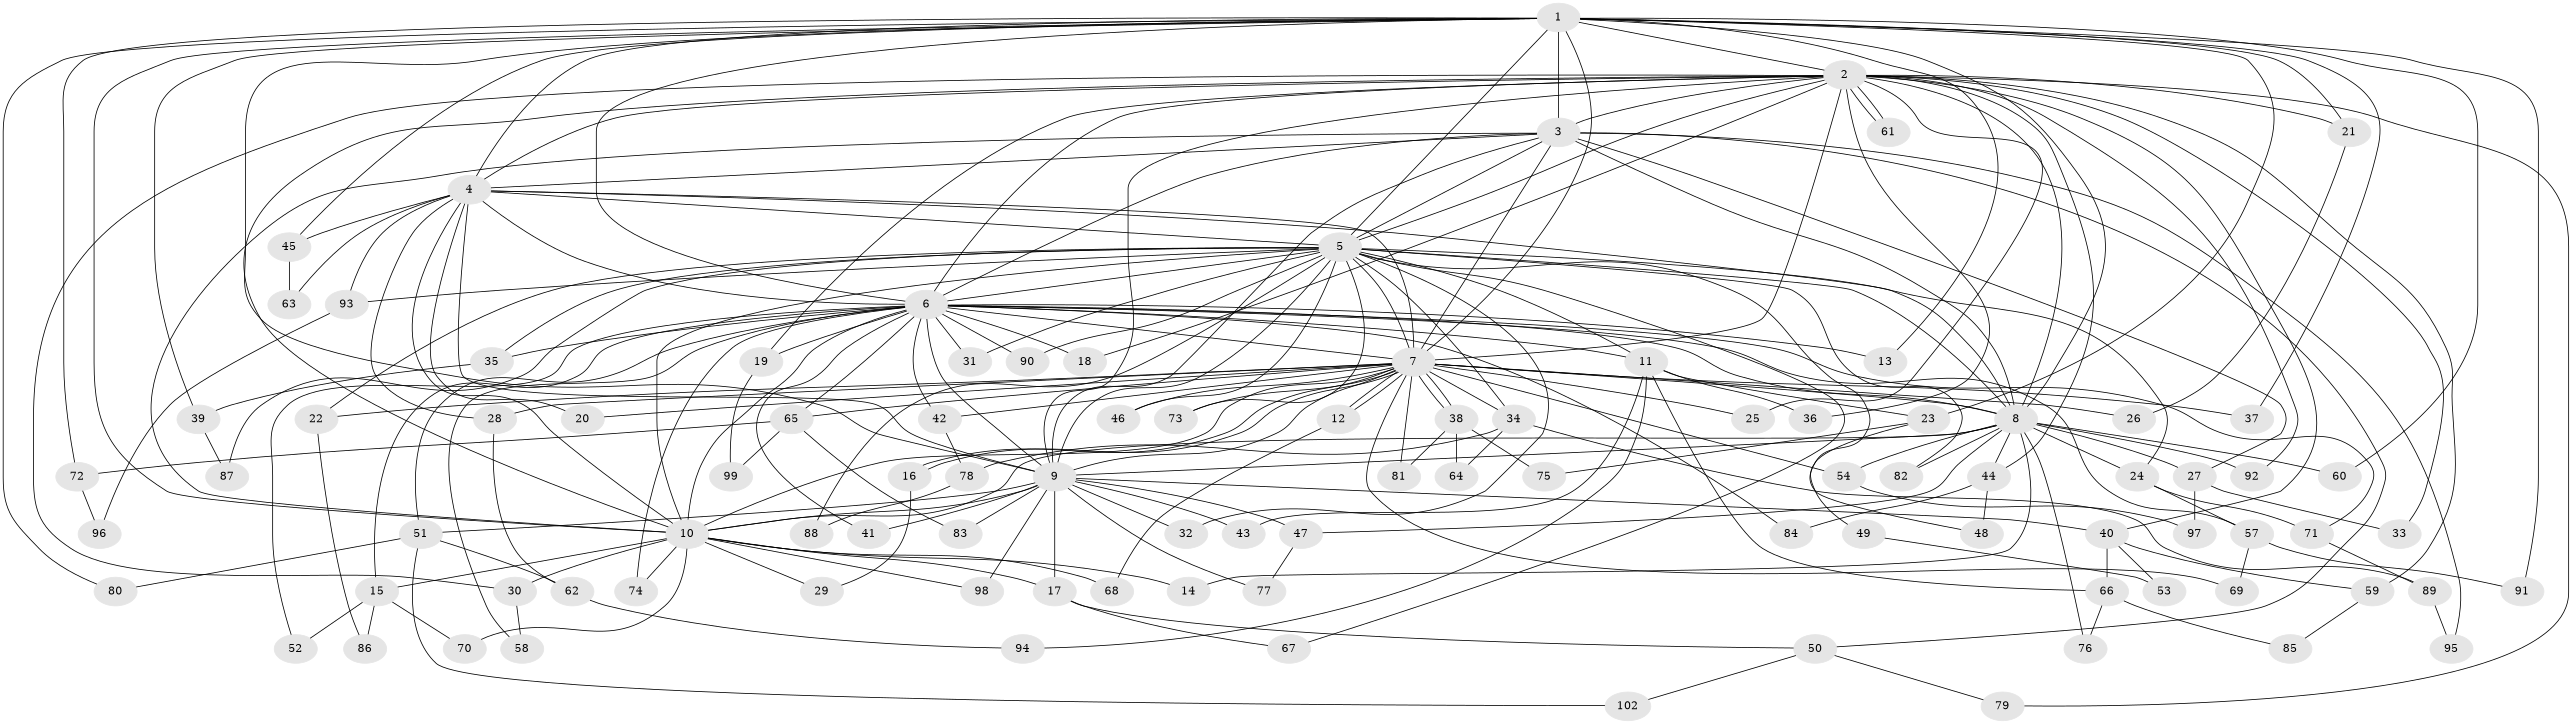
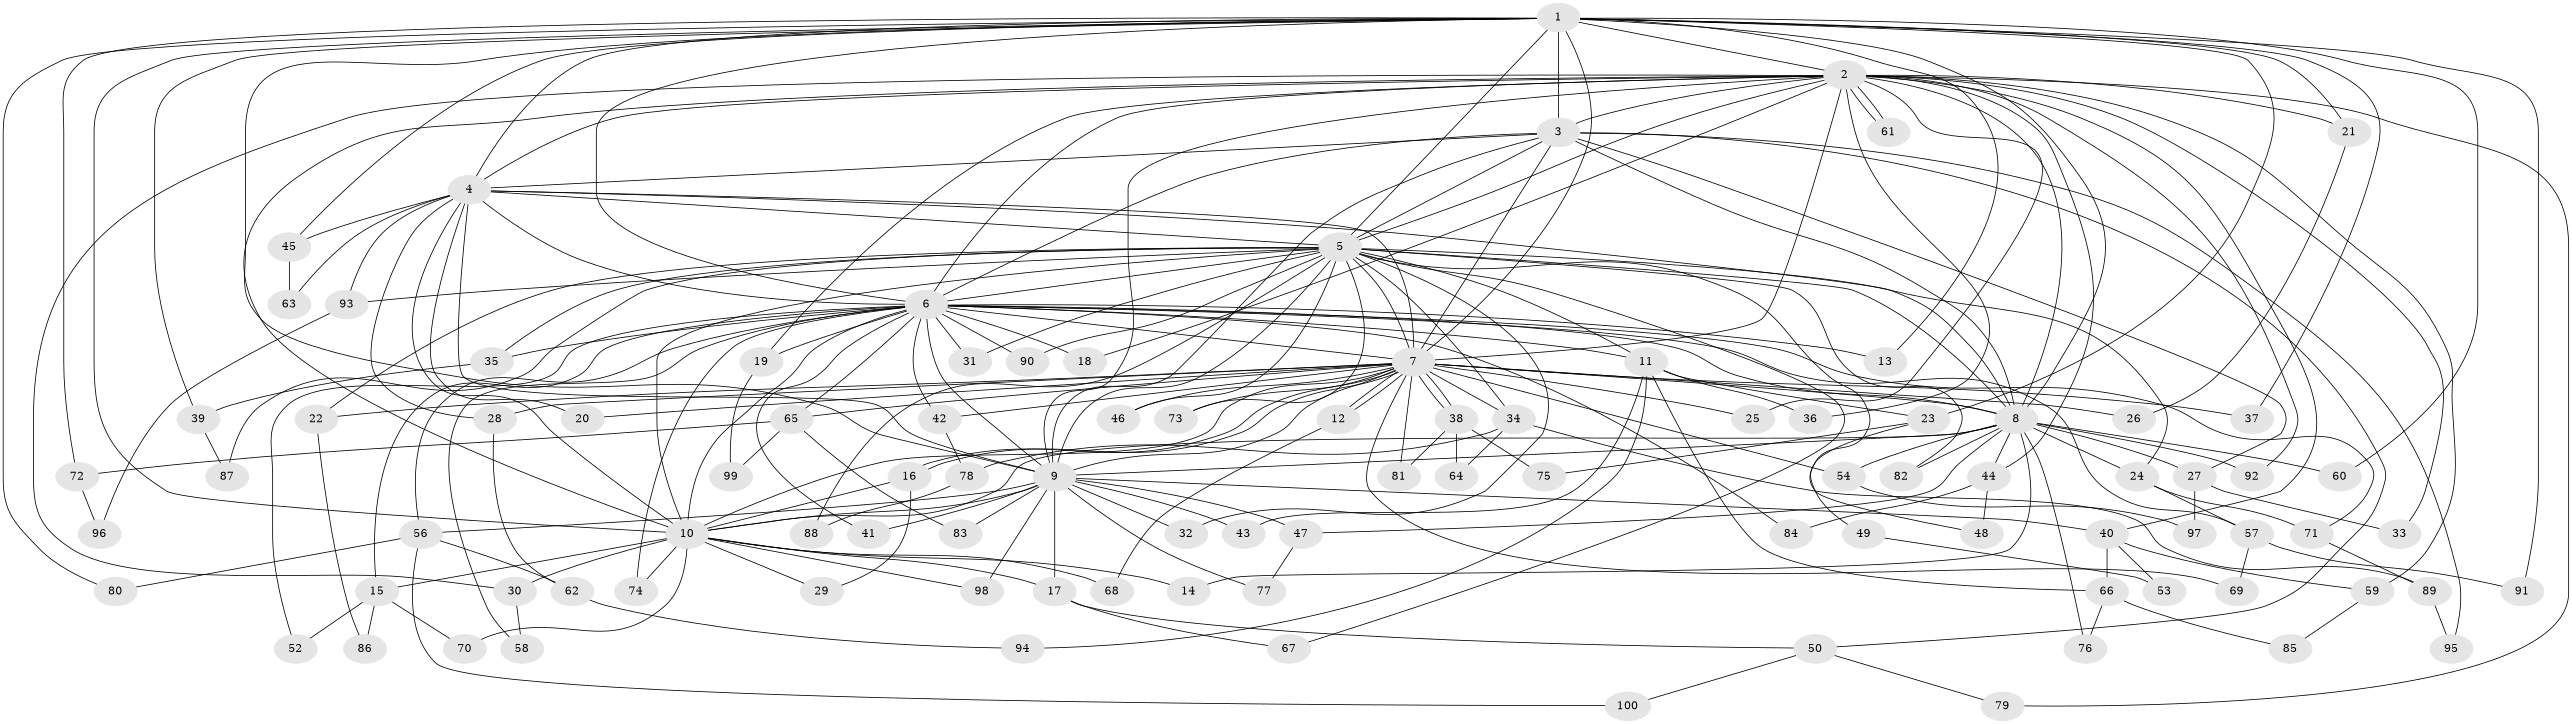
  graph {
    node [color=gray90 style=filled]
    1
    2
    3
    4
    5
    6
    7
    8
    9
    10
    13
    21
    23
    37
    39
    45
    60
    72
    80
    91
    18
    19
    25
    30
    33
    36
    40
    44
    59
    61
    79
    92
    27
    50
    95
    20
    28
    63
    93
    11
    22
    24
    31
    32
    34
    35
    46
    48
    67
    73
    82
    87
    88
    90
    15
    41
    42
-   51
+   51 [label=56]
    52
    57
    58
    65
    71
    74
    84
    12
    16
    26
    38
    54
    69
    81
    14
    47
    76
    17
    43
    77
    83
    98
    29
    68
    70
    49
    75
    96
    99
    66
    53
    85
    97
-   100 [label=102]
+   100
    62
    94
    86
    64
    78
    89
    1 -- 2
    1 -- 3
    1 -- 4
    1 -- 5
    1 -- 6
    1 -- 7
    1 -- 8
    1 -- 9
    1 -- 10
    1 -- 13
    1 -- 21
    1 -- 23
    1 -- 37
    1 -- 39
    1 -- 45
    1 -- 60
    1 -- 72
    1 -- 80
    1 -- 91
    2 -- 3
    2 -- 4
    2 -- 5
    2 -- 6
    2 -- 7
    2 -- 8
    2 -- 9
    2 -- 10
    2 -- 21
    2 -- 18
    2 -- 19
    2 -- 25
    2 -- 30
    2 -- 33
    2 -- 36
    2 -- 40
    2 -- 44
    2 -- 59
    2 -- 61
    2 -- 61
    2 -- 79
    2 -- 92
    3 -- 4
    3 -- 5
    3 -- 6
    3 -- 7
    3 -- 8
    3 -- 9
-   3 -- 10
+   16 -- 10
    3 -- 27
    3 -- 50
    3 -- 95
    4 -- 5
    4 -- 6
    4 -- 7
    4 -- 8
    4 -- 9
    4 -- 10
    4 -- 45
    4 -- 20
    4 -- 28
    4 -- 63
    4 -- 93
    5 -- 6
    5 -- 7
    5 -- 8
    5 -- 9
    5 -- 10
    5 -- 93
    5 -- 11
    5 -- 22
    5 -- 24
    5 -- 31
    5 -- 32
    5 -- 34
    5 -- 35
    5 -- 46
    5 -- 48
    5 -- 67
    5 -- 73
    5 -- 82
    5 -- 87
    5 -- 88
    5 -- 90
    6 -- 7
    6 -- 8
    6 -- 9
    6 -- 10
    6 -- 13
    6 -- 18
    6 -- 19
    6 -- 11
    6 -- 31
    6 -- 35
    6 -- 90
    6 -- 15
    6 -- 41
    6 -- 42
    6 -- 51
    6 -- 52
    6 -- 57
    6 -- 58
    6 -- 65
    6 -- 71
    6 -- 74
    6 -- 84
    7 -- 8
    7 -- 9
    7 -- 10
    7 -- 37
    7 -- 25
    7 -- 20
    7 -- 28
    7 -- 22
    7 -- 34
    7 -- 46
    7 -- 73
    7 -- 42
    7 -- 65
    7 -- 12
    7 -- 12
    7 -- 16
    7 -- 16
    7 -- 26
    7 -- 38
    7 -- 38
    7 -- 54
    7 -- 69
    7 -- 81
    8 -- 9
    8 -- 10
    8 -- 60
    8 -- 44
    8 -- 92
    8 -- 27
    8 -- 24
    8 -- 82
    8 -- 54
    8 -- 14
    8 -- 47
    8 -- 76
    9 -- 10
    9 -- 40
    9 -- 32
    9 -- 41
    9 -- 51
    9 -- 47
    9 -- 17
    9 -- 43
    9 -- 77
    9 -- 83
    9 -- 98
    10 -- 30
    10 -- 15
    10 -- 74
    10 -- 14
    10 -- 17
    10 -- 98
    10 -- 29
    10 -- 68
    10 -- 70
    21 -- 26
    23 -- 49
    23 -- 75
    39 -- 87
    45 -- 63
    72 -- 96
    19 -- 99
    30 -- 58
    40 -- 59
    40 -- 66
    40 -- 53
    44 -- 48
    44 -- 84
    59 -- 85
    27 -- 33
    27 -- 97
    50 -- 79
    50 -- 100
    28 -- 62
    93 -- 96
    11 -- 23
    11 -- 36
    11 -- 43
    11 -- 66
    11 -- 94
    22 -- 86
    24 -- 57
    24 -- 71
    34 -- 64
    34 -- 78
    34 -- 89
    35 -- 39
    15 -- 52
    15 -- 70
    15 -- 86
    42 -- 78
    51 -- 80
    51 -- 100
    51 -- 62
    57 -- 91
    57 -- 69
    65 -- 72
    65 -- 83
    65 -- 99
    71 -- 89
    12 -- 68
    16 -- 29
    38 -- 81
    38 -- 75
    38 -- 64
    54 -- 97
    47 -- 77
    17 -- 50
    17 -- 67
    49 -- 53
    66 -- 76
    66 -- 85
    62 -- 94
    78 -- 88
    89 -- 95
  }
